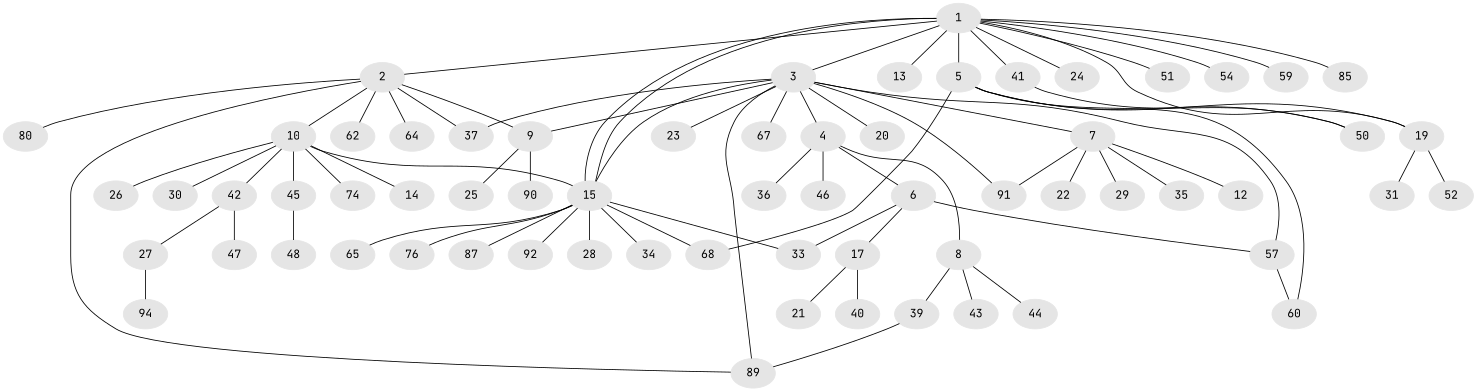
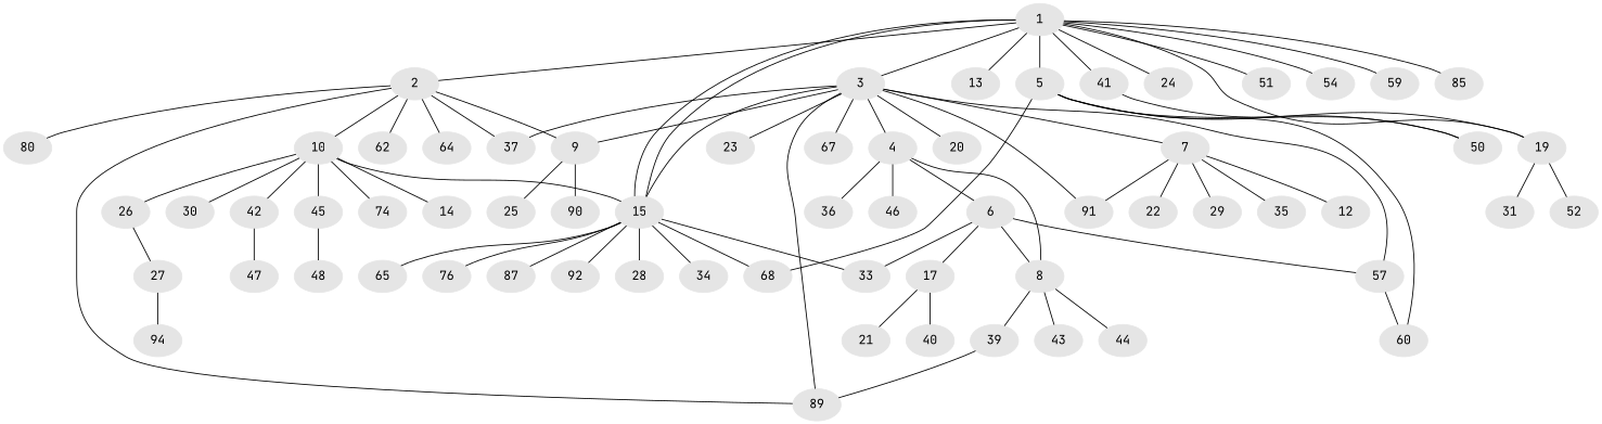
  graph {
    fontname="JetBrains Mono"
    node [color=gray90 fontname="JetBrains Mono" style=filled]
    edge [fontname="JetBrains Mono"]
    1
    2
    3
    5
    13 [super="+18"]
    15 [super="+17+72+74+83"]
    19
    24
    41 [super="+79"]
    51
    54
    59
    85
    9
    10
    37 [super="+81"]
    62
    64
    80
    89
    4 [super="+11"]
    7
    20 [super="+32"]
    23
    57 [super="+69"]
    67
    91
    50
    60 [super="+66"]
    68 [super="+78"]
    33
    28
    34
    65
    76
    87
    92
    31
    52
    25
    90
    14
    26
    30
    42 [super="+49"]
    45 [super="+82+75"]
    n47 [label=74]
    6 [super="+55+61"]
    8
    36
    46 [super="+71"]
    12
    22
    29 [super="+53"]
    35
    n56 [label=17]
    39
    43
    44 [super="+86"]
    21
    40 [super="+56"]
    27
    47
    48
    94
    1 -- 2
    1 -- 3
    1 -- 5
    1 -- 13 [weight=2]
    1 -- 15 [weight=2]
    1 -- 15
    1 -- 19
    1 -- 24
    1 -- 41
    1 -- 51
    1 -- 54
    1 -- 59
    1 -- 85
    2 -- 9
    2 -- 10
    2 -- 37
    2 -- 62
    2 -- 64
    2 -- 80
    2 -- 89
    3 -- 15
    3 -- 9
    3 -- 37
    3 -- 89
    3 -- 4
    3 -- 7
    3 -- 20
    3 -- 23
    3 -- 57
    3 -- 67
    3 -- 91
    5 -- 19
    5 -- 50
    5 -- 60
    5 -- 68
    15 -- 68
    15 -- 33
    15 -- 28
    15 -- 34
    15 -- 65
    15 -- 76
    15 -- 87
    15 -- 92
    19 -- 31
    19 -- 52
    41 -- 50
    9 -- 25
    9 -- 90
    10 -- 15
    10 -- 14
    10 -- 26
    10 -- 30
    10 -- 42
    10 -- 45
    10 -- n47
    4 -- 6
    4 -- 8
    4 -- 36
    4 -- 46
    7 -- 91
    7 -- 12
    7 -- 22
    7 -- 29
    7 -- 35
    57 -- 60
-   42 -- 27
+   26 -- 27
    42 -- 47
    45 -- 48
    6 -- 57
    6 -- 33
+   6 -- 8
    6 -- n56
    8 -- 39
    8 -- 43
    8 -- 44
    n56 -- 21
    n56 -- 40
    39 -- 89
    27 -- 94
  }
